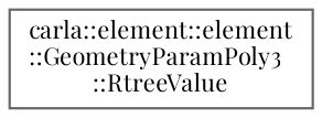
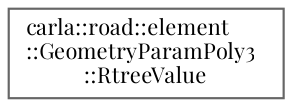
  digraph {
    rankdir=LR
    fontname="Playfair Display"
-   n1 [color=grey40 fillcolor=white fontname="Playfair Display" fontsize=10 height=0.2 label="carla::element::element\l::GeometryParamPoly3\l::RtreeValue" shape=box style=filled width=0.4]
+   n1 [color=grey40 fillcolor=white fontname="Playfair Display" fontsize=10 height=0.2 label="carla::road::element\l::GeometryParamPoly3\l::RtreeValue" shape=box style=filled width=0.4]
  }
